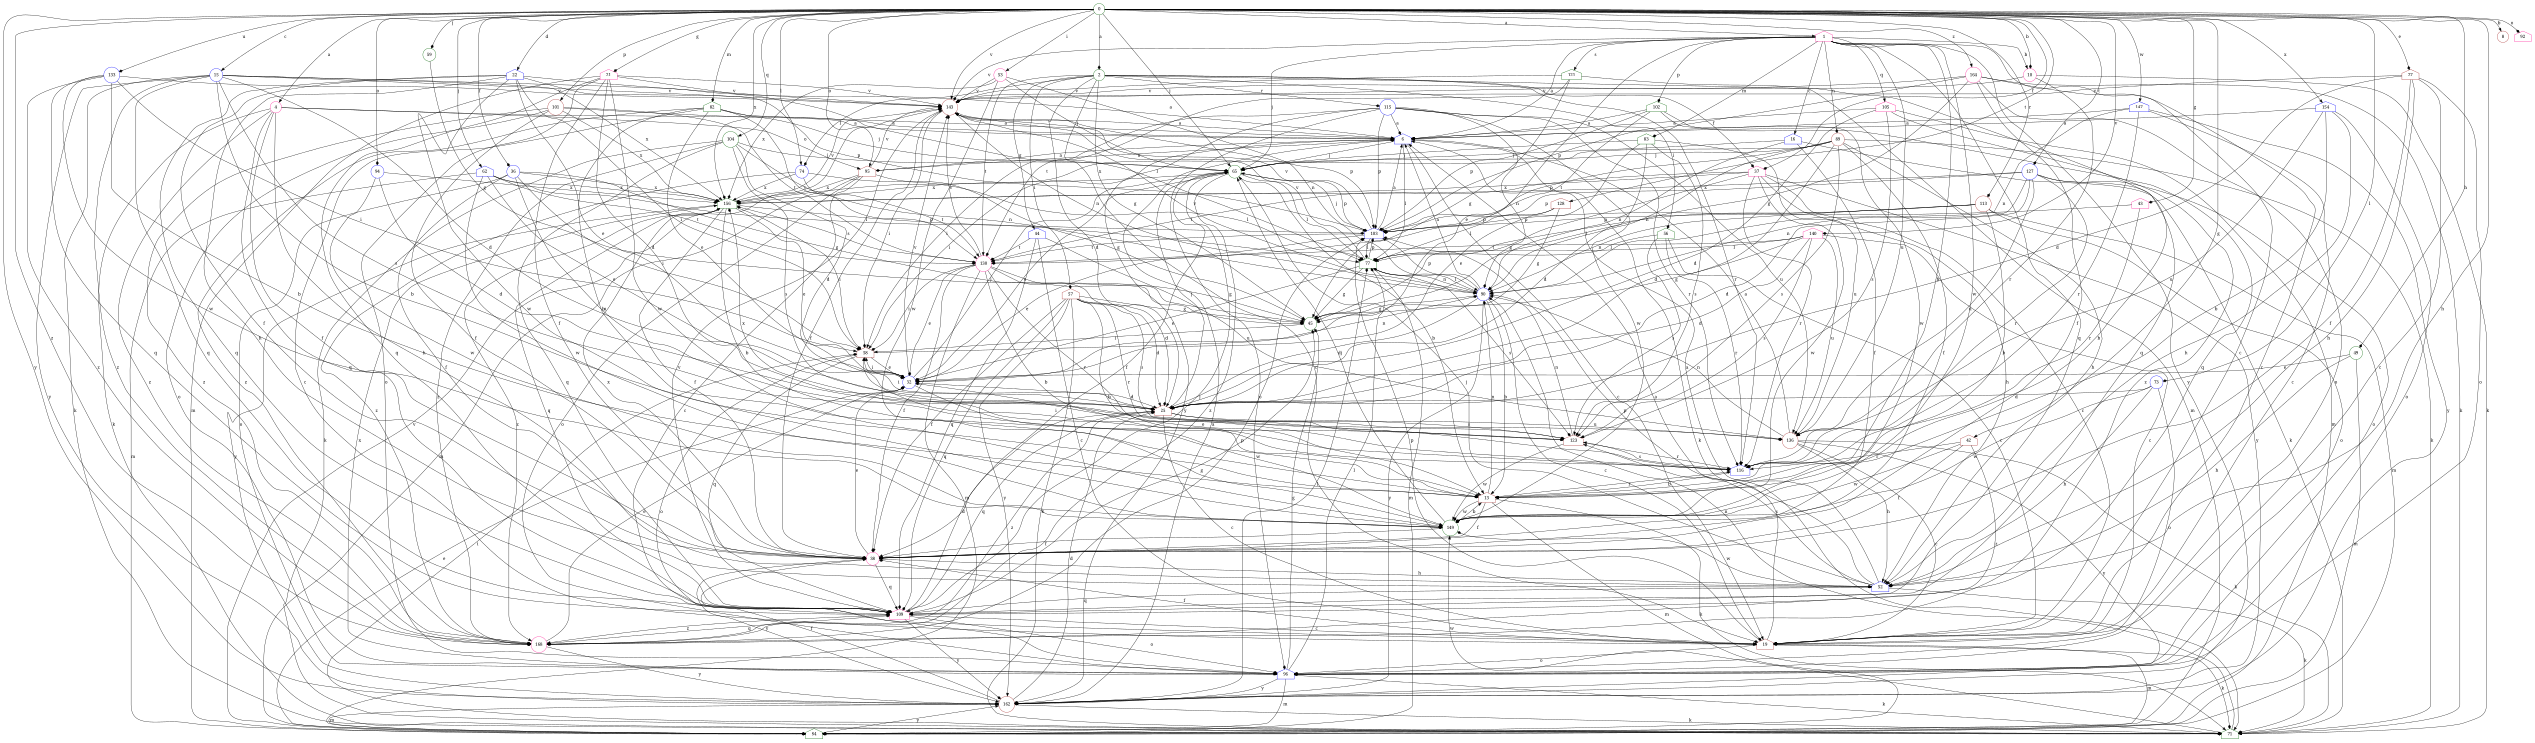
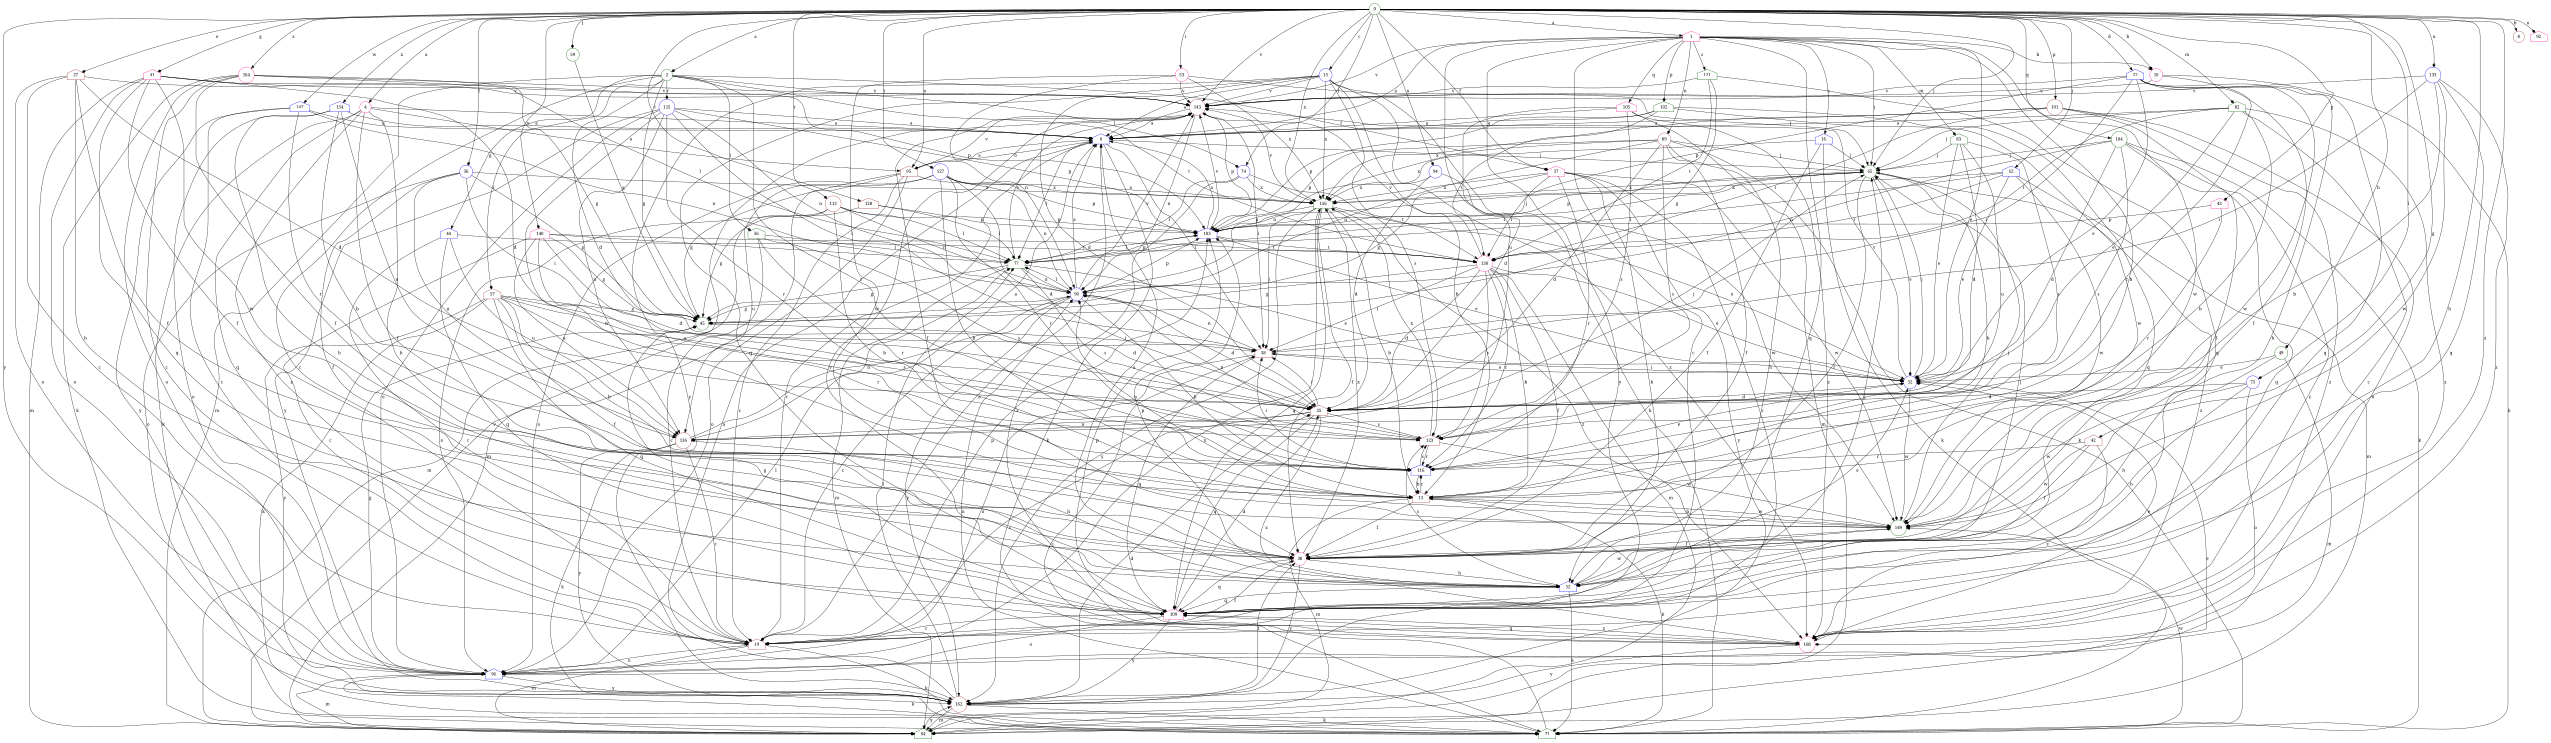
  strict digraph {
    fontname="Noto Serif"
    node [color=blue fontname="Noto Serif" shape=house]
    edge [arrowhead=diamond fontname="Noto Serif"]
    0 [color=darkgreen shape=circle]
    1 [color=deeppink]
    2 [color=darkgreen shape=circle]
    4 [color=deeppink shape=circle]
    8 [color=brown shape=circle]
    10 [color=deeppink shape=circle]
    15 [shape=circle]
    22
    27 [color=brown]
    36 [shape=circle]
    37 [color=deeppink]
-   41 [color=deeppink label=21]
+   41 [color=deeppink]
    42 [color=brown]
    43 [color=deeppink]
    49 [color=darkgreen shape=circle]
    52
    53 [color=deeppink shape=circle]
    59 [color=darkgreen shape=circle]
    62
    65 [color=darkgreen shape=circle]
    73 [shape=circle]
    74 [shape=circle]
    82 [color=darkgreen]
    92 [color=deeppink]
    94 [shape=circle]
    95 [color=brown]
    101 [color=brown shape=circle]
    104 [color=darkgreen shape=circle]
    113 [color=brown shape=circle]
    127 [shape=circle]
    128 [color=brown]
    133 [shape=circle]
    140 [color=deeppink]
    143 [color=brown shape=circle]
    147
    154
    156 [color=darkgreen]
    162 [color=brown shape=circle]
    164 [color=deeppink shape=circle]
    168 [color=deeppink shape=circle]
    6
    13 [color=brown]
    16
    19 [color=brown]
    32 [shape=circle]
    83 [color=darkgreen]
    89 [color=brown shape=circle]
    102 [color=darkgreen]
    105 [color=deeppink]
    109 [color=deeppink]
    121 [color=darkgreen]
    136 [color=brown shape=circle]
    149 [color=darkgreen shape=circle]
    25 [color=brown]
    44
    45 [color=darkgreen shape=circle]
    56 [color=darkgreen]
    57 [color=brown]
    84 [color=darkgreen]
    115 [shape=circle]
    116
    130 [color=deeppink shape=circle]
    38 [color=deeppink shape=circle]
    71 [color=darkgreen]
    123 [color=brown]
    58 [color=brown]
    103
    96
    77 [color=darkgreen]
    90 [shape=circle]
    0 -> 1 [arrowhead=normal label=a]
    0 -> 2 [label=a]
    0 -> 4 [arrowhead=normal label=a]
    0 -> 8 [arrowhead=normal label=b]
    0 -> 10 [label=b]
    0 -> 15 [arrowhead=normal label=c]
    0 -> 22 [arrowhead=normal label=d]
    0 -> 27 [label=e]
    0 -> 36 [label=f]
    0 -> 37 [label=f]
    0 -> 41 [label=g]
    0 -> 42 [arrowhead=normal label=g]
    0 -> 43 [label=g]
    0 -> 49 [label=h]
    0 -> 52 [label=h]
    0 -> 53 [arrowhead=normal label=i]
    0 -> 59 [label=j]
    0 -> 62 [arrowhead=normal label=j]
    0 -> 65 [arrowhead=normal label=j]
    0 -> 73 [label=l]
    0 -> 74 [arrowhead=normal label=l]
    0 -> 82 [label=m]
    0 -> 92 [label=o]
    0 -> 94 [label=o]
    0 -> 95 [arrowhead=normal label=o]
    0 -> 101 [arrowhead=normal label=p]
    0 -> 104 [arrowhead=normal label=q]
    0 -> 113 [label=r]
    0 -> 127 [label=t]
    0 -> 128 [arrowhead=normal label=t]
    0 -> 133 [label=u]
    0 -> 140 [label=v]
    0 -> 143 [arrowhead=normal label=v]
    0 -> 147 [arrowhead=normal label=w]
    0 -> 154 [arrowhead=normal label=x]
    0 -> 156 [label=x]
    0 -> 162 [label=y]
    0 -> 164 [arrowhead=normal label=z]
    0 -> 168 [label=z]
    1 -> 10 [arrowhead=normal label=b]
    1 -> 65 [arrowhead=normal label=j]
    1 -> 143 [label=v]
    1 -> 162 [arrowhead=normal label=y]
    1 -> 6 [label=a]
    1 -> 13 [arrowhead=normal label=b]
    1 -> 16 [arrowhead=normal label=c]
    1 -> 19 [label=c]
    1 -> 32 [label=e]
    1 -> 83 [label=m]
    1 -> 89 [label=n]
    1 -> 102 [label=p]
    1 -> 105 [arrowhead=normal label=q]
    1 -> 109 [arrowhead=normal label=q]
    1 -> 121 [arrowhead=normal label=s]
    1 -> 136 [arrowhead=normal label=u]
    1 -> 149 [label=w]
    2 -> 37 [label=f]
    2 -> 74 [label=l]
    2 -> 19 [label=c]
    2 -> 25 [arrowhead=normal label=d]
    2 -> 44 [arrowhead=normal label=g]
    2 -> 45 [arrowhead=normal label=g]
    2 -> 56 [label=i]
    2 -> 57 [label=i]
    2 -> 84 [label=m]
    2 -> 115 [label=r]
    2 -> 116 [arrowhead=normal label=r]
    2 -> 130 [arrowhead=normal label=t]
    4 -> 52 [arrowhead=normal label=h]
    4 -> 95 [arrowhead=normal label=o]
    4 -> 168 [arrowhead=normal label=z]
    4 -> 6 [arrowhead=normal label=a]
    4 -> 109 [label=q]
    4 -> 38 [arrowhead=normal label=f]
    4 -> 71 [label=k]
    10 -> 143 [arrowhead=normal label=v]
    10 -> 116 [arrowhead=normal label=r]
    10 -> 71 [arrowhead=normal label=k]
    15 -> 143 [label=v]
    15 -> 156 [arrowhead=normal label=x]
    15 -> 162 [arrowhead=normal label=y]
    15 -> 168 [label=z]
    15 -> 6 [arrowhead=normal label=a]
    15 -> 13 [arrowhead=normal label=b]
    15 -> 109 [label=q]
-   15 -> 25 [label=d]
+   15 -> 25 [arrowhead=normal label=d]
    15 -> 71 [label=k]
    15 -> 123 [label=s]
    22 -> 52 [label=h]
    22 -> 143 [arrowhead=normal label=v]
    22 -> 32 [label=e]
    22 -> 109 [label=q]
    22 -> 149 [label=w]
    22 -> 38 [label=f]
    22 -> 58 [arrowhead=normal label=i]
    22 -> 103 [arrowhead=normal label=p]
    27 -> 52 [label=h]
    27 -> 143 [label=v]
    27 -> 19 [arrowhead=normal label=c]
    27 -> 25 [arrowhead=normal label=d]
    27 -> 38 [label=f]
    27 -> 96 [label=o]
    36 -> 156 [label=x]
    36 -> 136 [arrowhead=normal label=u]
    36 -> 45 [arrowhead=normal label=g]
    36 -> 38 [label=f]
    36 -> 58 [label=i]
    36 -> 96 [arrowhead=normal label=o]
    37 -> 52 [arrowhead=normal label=h]
    37 -> 156 [arrowhead=normal label=x]
    37 -> 162 [arrowhead=normal label=y]
    37 -> 19 [label=c]
    37 -> 149 [label=w]
    37 -> 45 [label=g]
    37 -> 116 [label=r]
    37 -> 130 [label=t]
    41 -> 143 [arrowhead=normal label=v]
    41 -> 109 [label=q]
    41 -> 149 [label=w]
    41 -> 25 [label=d]
    41 -> 84 [arrowhead=normal label=m]
    41 -> 38 [arrowhead=normal label=f]
    41 -> 96 [arrowhead=normal label=o]
    41 -> 77 [label=l]
    42 -> 168 [label=z]
    42 -> 149 [label=w]
    42 -> 116 [arrowhead=normal label=r]
    42 -> 38 [arrowhead=normal label=f]
    43 -> 116 [label=r]
    43 -> 103 [label=p]
    49 -> 52 [label=h]
    49 -> 32 [label=e]
    49 -> 84 [arrowhead=normal label=m]
    52 -> 65 [arrowhead=normal label=j]
    52 -> 6 [arrowhead=normal label=a]
    52 -> 109 [arrowhead=normal label=q]
    52 -> 149 [label=w]
    52 -> 71 [label=k]
    52 -> 123 [arrowhead=normal label=s]
    52 -> 103 [label=p]
    53 -> 65 [arrowhead=normal label=j]
    53 -> 143 [arrowhead=normal label=v]
    53 -> 156 [label=x]
    53 -> 149 [arrowhead=normal label=w]
    53 -> 90 [arrowhead=normal label=n]
    59 -> 45 [label=g]
    62 -> 156 [label=x]
    62 -> 32 [arrowhead=normal label=e]
    62 -> 149 [label=w]
    62 -> 84 [label=m]
    62 -> 130 [label=t]
    62 -> 77 [arrowhead=normal label=l]
    65 -> 156 [arrowhead=normal label=x]
    65 -> 168 [arrowhead=normal label=z]
    65 -> 13 [arrowhead=normal label=b]
    65 -> 32 [label=e]
    65 -> 38 [arrowhead=normal label=f]
    65 -> 103 [label=p]
    65 -> 77 [label=l]
    73 -> 52 [arrowhead=normal label=h]
    73 -> 149 [arrowhead=normal label=w]
    73 -> 25 [arrowhead=normal label=d]
    73 -> 96 [label=o]
    74 -> 156 [arrowhead=normal label=x]
    74 -> 168 [arrowhead=normal label=z]
    74 -> 130 [arrowhead=normal label=t]
    74 -> 77 [label=l]
    82 -> 65 [label=j]
    82 -> 168 [label=z]
    82 -> 6 [label=a]
    82 -> 13 [label=b]
    82 -> 19 [arrowhead=normal label=c]
    82 -> 32 [label=e]
    82 -> 130 [arrowhead=normal label=t]
    94 -> 156 [label=x]
    94 -> 149 [arrowhead=normal label=w]
    94 -> 25 [label=d]
    95 -> 143 [arrowhead=normal label=v]
    95 -> 156 [label=x]
    95 -> 6 [label=a]
    95 -> 19 [label=c]
    95 -> 45 [label=g]
    95 -> 84 [label=m]
    95 -> 96 [label=o]
    101 -> 156 [arrowhead=normal label=x]
    101 -> 168 [arrowhead=normal label=z]
    101 -> 6 [label=a]
    101 -> 130 [label=t]
    101 -> 38 [label=f]
    101 -> 96 [arrowhead=normal label=o]
    104 -> 65 [label=j]
    104 -> 168 [arrowhead=normal label=z]
    104 -> 109 [arrowhead=normal label=q]
    104 -> 25 [label=d]
    104 -> 71 [arrowhead=normal label=k]
    104 -> 123 [arrowhead=normal label=s]
    104 -> 90 [arrowhead=normal label=n]
    113 -> 13 [arrowhead=normal label=b]
    113 -> 84 [arrowhead=normal label=m]
    113 -> 103 [label=p]
    113 -> 96 [arrowhead=normal label=o]
    113 -> 77 [arrowhead=normal label=l]
    113 -> 90 [arrowhead=normal label=n]
    127 -> 156 [label=x]
    127 -> 13 [arrowhead=normal label=b]
    127 -> 136 [arrowhead=normal label=u]
    127 -> 25 [label=d]
    127 -> 116 [label=r]
    127 -> 103 [label=p]
    127 -> 96 [label=o]
    127 -> 90 [label=n]
    128 -> 45 [arrowhead=normal label=g]
    128 -> 103 [label=p]
    128 -> 77 [label=l]
    133 -> 143 [label=v]
    133 -> 168 [label=z]
    133 -> 13 [label=b]
    133 -> 109 [label=q]
    133 -> 149 [label=w]
    133 -> 58 [arrowhead=normal label=i]
    140 -> 19 [label=c]
    140 -> 136 [label=u]
    140 -> 25 [label=d]
    140 -> 45 [label=g]
    140 -> 130 [arrowhead=normal label=t]
    140 -> 123 [arrowhead=normal label=s]
    140 -> 77 [arrowhead=normal label=l]
    143 -> 6 [arrowhead=normal label=a]
    143 -> 38 [label=f]
    143 -> 58 [label=i]
    143 -> 103 [arrowhead=normal label=p]
    143 -> 90 [label=n]
    147 -> 162 [label=y]
    147 -> 6 [arrowhead=normal label=a]
    147 -> 19 [label=c]
    147 -> 116 [arrowhead=normal label=r]
    147 -> 90 [arrowhead=normal label=n]
    154 -> 52 [arrowhead=normal label=h]
    154 -> 6 [label=a]
    154 -> 13 [arrowhead=normal label=b]
    154 -> 136 [arrowhead=normal label=u]
    154 -> 96 [label=o]
    156 -> 143 [label=v]
    156 -> 162 [label=y]
    156 -> 168 [arrowhead=normal label=z]
    156 -> 13 [label=b]
    156 -> 32 [arrowhead=normal label=e]
    156 -> 109 [label=q]
    156 -> 38 [label=f]
    156 -> 58 [label=i]
    156 -> 103 [label=p]
    162 -> 6 [label=a]
    162 -> 25 [label=d]
    162 -> 84 [arrowhead=normal label=m]
    162 -> 38 [arrowhead=normal label=f]
    162 -> 71 [arrowhead=normal label=k]
    162 -> 77 [label=l]
    164 -> 143 [label=v]
    164 -> 19 [arrowhead=normal label=c]
    164 -> 45 [label=g]
    164 -> 38 [label=f]
    164 -> 71 [arrowhead=normal label=k]
    164 -> 103 [arrowhead=normal label=p]
    164 -> 96 [arrowhead=normal label=o]
    168 -> 162 [arrowhead=normal label=y]
    168 -> 32 [label=e]
    168 -> 109 [label=q]
    168 -> 103 [label=p]
    6 -> 65 [arrowhead=normal label=j]
    6 -> 95 [label=o]
    6 -> 19 [arrowhead=normal label=c]
    6 -> 71 [arrowhead=normal label=k]
    6 -> 58 [arrowhead=normal label=i]
    6 -> 77 [label=l]
    13 -> 149 [label=w]
    13 -> 84 [arrowhead=normal label=m]
    13 -> 116 [label=r]
    13 -> 38 [label=f]
    13 -> 71 [arrowhead=normal label=k]
    13 -> 90 [label=n]
    16 -> 65 [label=j]
    16 -> 38 [label=f]
    16 -> 71 [arrowhead=normal label=k]
    16 -> 90 [arrowhead=normal label=n]
    19 -> 6 [arrowhead=normal label=a]
    19 -> 84 [arrowhead=normal label=m]
    19 -> 38 [label=f]
    19 -> 71 [label=k]
    19 -> 103 [arrowhead=normal label=p]
    19 -> 96 [arrowhead=normal label=o]
    32 -> 65 [arrowhead=normal label=j]
    32 -> 143 [arrowhead=normal label=v]
    32 -> 149 [arrowhead=normal label=w]
    32 -> 25 [arrowhead=normal label=d]
    32 -> 58 [arrowhead=normal label=i]
    83 -> 65 [arrowhead=normal label=j]
    83 -> 32 [label=e]
    83 -> 136 [label=u]
    83 -> 25 [arrowhead=normal label=d]
    83 -> 123 [label=s]
    89 -> 52 [label=h]
    89 -> 65 [arrowhead=normal label=j]
    89 -> 156 [label=x]
    89 -> 25 [arrowhead=normal label=d]
    89 -> 38 [arrowhead=normal label=f]
    89 -> 71 [arrowhead=normal label=k]
    89 -> 123 [arrowhead=normal label=s]
    89 -> 103 [arrowhead=normal label=p]
    89 -> 90 [label=n]
    102 -> 6 [arrowhead=normal label=a]
    102 -> 109 [arrowhead=normal label=q]
    102 -> 149 [label=w]
    102 -> 130 [label=t]
    102 -> 103 [label=p]
    105 -> 168 [arrowhead=normal label=z]
    105 -> 6 [arrowhead=normal label=a]
    105 -> 25 [arrowhead=normal label=d]
    105 -> 84 [arrowhead=normal label=m]
    105 -> 123 [arrowhead=normal label=s]
    109 -> 65 [arrowhead=normal label=j]
    109 -> 143 [arrowhead=normal label=v]
    109 -> 162 [label=y]
    109 -> 168 [arrowhead=normal label=z]
    109 -> 19 [arrowhead=normal label=c]
    109 -> 25 [arrowhead=normal label=d]
    109 -> 45 [label=g]
    109 -> 96 [label=o]
    121 -> 143 [arrowhead=normal label=v]
    121 -> 109 [label=q]
    121 -> 45 [arrowhead=normal label=g]
    121 -> 130 [label=t]
    136 -> 52 [arrowhead=normal label=h]
    136 -> 162 [arrowhead=normal label=y]
    136 -> 6 [arrowhead=normal label=a]
    136 -> 19 [arrowhead=normal label=c]
    136 -> 71 [arrowhead=normal label=k]
    136 -> 90 [arrowhead=normal label=n]
    149 -> 65 [arrowhead=normal label=j]
    149 -> 13 [arrowhead=normal label=b]
    149 -> 38 [arrowhead=normal label=f]
    25 -> 65 [arrowhead=normal label=j]
    25 -> 168 [label=z]
    25 -> 19 [arrowhead=normal label=c]
    25 -> 109 [arrowhead=normal label=q]
    25 -> 136 [label=u]
    25 -> 123 [arrowhead=normal label=s]
    25 -> 58 [arrowhead=normal label=i]
    44 -> 19 [arrowhead=normal label=c]
    44 -> 109 [label=q]
    44 -> 136 [label=u]
    44 -> 130 [label=t]
    45 -> 58 [arrowhead=normal label=i]
    56 -> 19 [label=c]
    56 -> 116 [label=r]
    56 -> 123 [arrowhead=normal label=s]
    56 -> 77 [arrowhead=normal label=l]
    57 -> 162 [arrowhead=normal label=y]
    57 -> 13 [arrowhead=normal label=b]
    57 -> 109 [label=q]
    57 -> 25 [arrowhead=normal label=d]
    57 -> 45 [label=g]
    57 -> 116 [label=r]
    57 -> 38 [arrowhead=normal label=f]
    57 -> 71 [label=k]
    57 -> 123 [label=s]
    84 -> 143 [label=v]
    84 -> 162 [arrowhead=normal label=y]
    84 -> 32 [label=e]
    115 -> 162 [label=y]
    115 -> 6 [label=a]
    115 -> 136 [arrowhead=normal label=u]
    115 -> 149 [label=w]
    115 -> 116 [label=r]
    115 -> 58 [arrowhead=normal label=i]
    115 -> 103 [label=p]
    115 -> 96 [label=o]
    115 -> 90 [label=n]
    116 -> 13 [label=b]
    116 -> 32 [label=e]
    116 -> 123 [arrowhead=normal label=s]
    116 -> 58 [arrowhead=normal label=i]
    130 -> 143 [label=v]
    130 -> 13 [arrowhead=normal label=b]
    130 -> 32 [label=e]
    130 -> 25 [label=d]
    130 -> 45 [label=g]
    130 -> 84 [label=m]
    130 -> 116 [label=r]
    130 -> 38 [label=f]
-   130 -> 156 [label=s]
+   130 -> 123 [label=s]
    130 -> 58 [label=i]
    38 -> 52 [arrowhead=normal label=h]
    38 -> 156 [label=x]
    38 -> 162 [arrowhead=normal label=y]
    38 -> 32 [arrowhead=normal label=e]
    38 -> 109 [arrowhead=normal label=q]
    71 -> 149 [arrowhead=normal label=w]
    71 -> 58 [label=i]
    71 -> 90 [label=n]
    123 -> 156 [label=x]
    123 -> 149 [arrowhead=normal label=w]
    123 -> 116 [arrowhead=normal label=r]
    123 -> 90 [arrowhead=normal label=n]
    58 -> 32 [label=e]
    58 -> 109 [label=q]
    58 -> 96 [label=o]
    58 -> 90 [label=n]
    103 -> 65 [arrowhead=normal label=j]
    103 -> 143 [arrowhead=normal label=v]
    103 -> 6 [arrowhead=normal label=a]
    103 -> 32 [arrowhead=normal label=e]
    103 -> 130 [arrowhead=normal label=t]
    103 -> 77 [label=l]
    96 -> 156 [arrowhead=normal label=x]
    96 -> 162 [label=y]
    96 -> 45 [label=g]
    96 -> 84 [arrowhead=normal label=m]
    96 -> 71 [label=k]
    96 -> 77 [label=l]
    77 -> 143 [label=v]
    77 -> 32 [label=e]
    77 -> 45 [label=g]
    77 -> 84 [label=m]
    77 -> 123 [label=s]
    77 -> 103 [label=p]
    77 -> 90 [arrowhead=normal label=n]
    90 -> 143 [arrowhead=normal label=v]
    90 -> 162 [arrowhead=normal label=y]
    90 -> 6 [arrowhead=normal label=a]
    90 -> 13 [arrowhead=normal label=b]
    90 -> 19 [label=c]
    90 -> 25 [arrowhead=normal label=d]
    90 -> 45 [label=g]
    90 -> 103 [arrowhead=normal label=p]
    90 -> 77 [label=l]
  }
